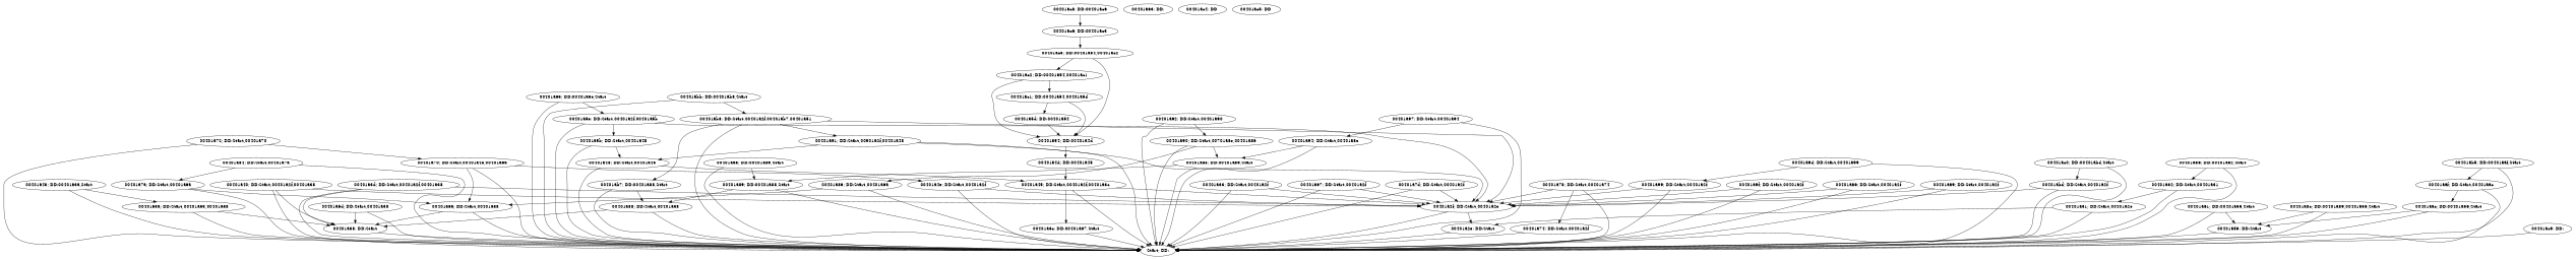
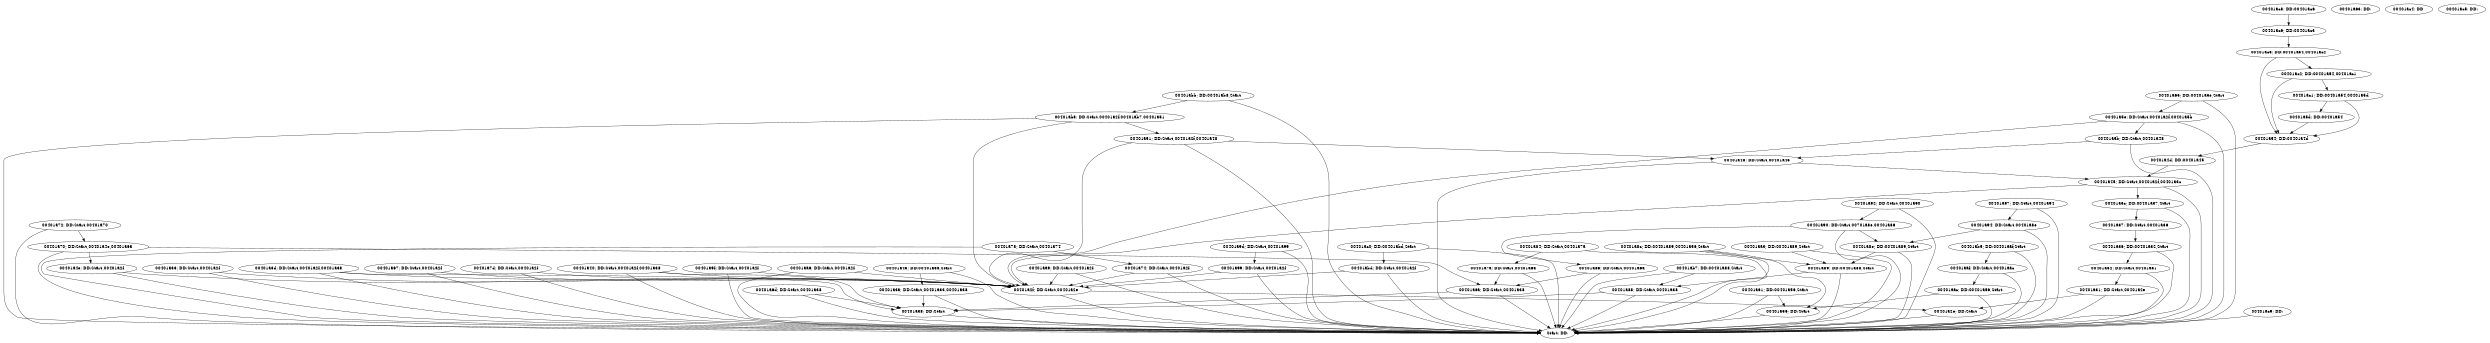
  digraph {
    n1 [label="Start; DD:"]
    n2 [label="00401a2e; DD:Start"]
    n3 [label="00401a2f; DD:Start,00401a2e"]
    n4 [label="00401a31; DD:Start,00401a2e"]
    n5 [label="00401a32; DD:Start,00401a31"]
    n6 [label="00401a33; DD:Start,00401a2f"]
    n7 [label="00401a36; DD:00401a32,Start"]
+   n8 [label="00401a37; DD:Start,00401a36"]
    n9 [label="00401a38; DD:Start"]
    n10 [label="00401a3a; DD:Start,00401a33,00401a38"]
    n11 [label="00401a3c; DD:00401a37,Start"]
    n12 [label="00401a3d; DD:Start,00401a2f,00401a38"]
    n13 [label="00401a40; DD:Start,00401a2f,00401a38"]
    n14 [label="00401a43; DD:00401a3a,Start"]
    n15 [label="00401a45; DD:Start,00401a2f,00401a3c"]
    n16 [label="00401a48; DD:Start,00401a45"]
    n17 [label="00401a4d; DD:00401a45"]
    n18 [label="00401a4e; DD:Start,00401a2f"]
-   n19 [label="00401a51; DD:Start,00501a2f,00401a48"]
+   n19 [label="00401a51; DD:Start,00401a2f,00401a48"]
    n20 [label="00401a54; DD:00401a4d"]
    n21 [label="00401a56; DD:Start"]
    n22 [label="00401a5b; DD:Start,00401a48"]
    n23 [label="00401a5d; DD:00401a54"]
    n24 [label="00401a5e; DD:Start,00401a2f,00401a5b"]
    n25 [label="00401a61; DD:00401a56,Start"]
    n26 [label="00401a63; DD:"]
    n27 [label="00401a65; DD:00401a5e,Start"]
    n28 [label="00401a67; DD:Start,00401a2f"]
    n29 [label="00401a6a; DD:Start,00401a38"]
    n30 [label="00401a6d; DD:Start,00401a38"]
    n31 [label="00401a70; DD:Start,00401a4e,00401a6a"]
    n32 [label="00401a72; DD:Start,00401a70"]
    n33 [label="00401a74; DD:Start,00401a2f"]
    n34 [label="00401a78; DD:Start,00401a74"]
    n35 [label="00401a7a; DD:Start,00401a6a"]
    n36 [label="00401a7d; DD:Start,00401a2f"]
    n37 [label="00401a84; DD:Start,00401a7a"]
    n38 [label="00401a86; DD:Start,00401a6a"]
    n39 [label="00401a88; DD:Start,00401a38"]
    n40 [label="00401a89; DD:00401a88,Start"]
    n41 [label="00401a8c; DD:00401a89,00401a56,Start"]
    n42 [label="00401a8e; DD:00401a89,Start"]
    n43 [label="00401a90; DD:Start,00701a8e,00401a86"]
    n44 [label="00401a92; DD:Start,00401a90"]
    n45 [label="00401a94; DD:Start,00401a8e"]
    n46 [label="00401a97; DD:Start,00401a94"]
    n47 [label="00401a99; DD:Start,00401a2f"]
    n48 [label="00401a9d; DD:Start,00401a99"]
    n49 [label="00401a9f; DD:Start,00401a2f"]
    n50 [label="00401aa3; DD:00401a89,Start"]
    n51 [label="00401aa6; DD:Start,00401a2f"]
    n52 [label="00401aa9; DD:Start,00401a2f"]
    n53 [label="00401aac; DD:00401a56,Start"]
    n54 [label="00401aaf; DD:Start,00401aac"]
    n55 [label="00401ab5; DD:00401aaf,Start"]
    n56 [label="00401ab7; DD:00401a88,Start"]
    n57 [label="00401ab8; DD:Start,00401a2f,00401ab7,00401a51"]
    n58 [label="00401abb; DD:00401ab8,Start"]
    n59 [label="00401abd; DD:Start,00401a2f"]
    n60 [label="00401ac0; DD:00401abd,Start"]
    n61 [label="00401ac1; DD:00401a54,00401a5d"]
    n62 [label="00401ac2; DD:00401a54,00401ac1"]
    n63 [label="00401ac3; DD:00401a54,00401ac2"]
    n64 [label="00401ac4; DD:"]
    n65 [label="00401ac5; DD:"]
    n66 [label="00401ac6; DD:00401ac3"]
    n67 [label="00401ac8; DD:00401ac6"]
    n68 [label="00401ac9; DD:"]
    n2 -> n1
    n3 -> n1
    n3 -> n2
    n4 -> n1
    n4 -> n2
    n5 -> n1
    n5 -> n4
    n6 -> n1
    n6 -> n3
    n7 -> n1
    n7 -> n5
+   n8 -> n7
    n9 -> n1
    n10 -> n1
    n10 -> n9
    n11 -> n1
+   n11 -> n8
    n12 -> n1
    n12 -> n3
    n12 -> n9
    n13 -> n1
    n13 -> n3
    n13 -> n9
    n14 -> n1
    n14 -> n10
    n15 -> n1
    n15 -> n3
    n15 -> n11
    n16 -> n1
    n16 -> n15
    n17 -> n15
    n18 -> n1
    n18 -> n3
    n19 -> n1
    n19 -> n3
    n19 -> n16
    n20 -> n17
    n21 -> n1
    n22 -> n1
    n22 -> n16
    n23 -> n20
    n24 -> n1
    n24 -> n3
    n24 -> n22
    n25 -> n1
    n25 -> n21
    n27 -> n1
    n27 -> n24
    n28 -> n1
    n28 -> n3
    n29 -> n1
    n29 -> n9
    n30 -> n1
    n30 -> n9
    n31 -> n1
    n31 -> n18
    n31 -> n29
    n32 -> n1
    n32 -> n31
    n33 -> n1
-   n34 -> n3
+   n33 -> n3
    n34 -> n1
    n34 -> n33
    n35 -> n1
    n35 -> n29
    n36 -> n1
    n36 -> n3
    n37 -> n1
    n37 -> n35
    n38 -> n1
    n38 -> n29
    n39 -> n1
    n39 -> n9
    n40 -> n1
    n40 -> n39
    n41 -> n1
    n41 -> n21
+   n41 -> n40
    n42 -> n1
    n42 -> n40
    n43 -> n1
    n43 -> n38
    n43 -> n42
    n44 -> n1
    n44 -> n43
    n45 -> n1
    n45 -> n42
    n46 -> n1
    n46 -> n45
    n47 -> n1
    n47 -> n3
    n48 -> n1
    n48 -> n47
    n49 -> n1
    n49 -> n3
    n50 -> n1
    n50 -> n40
    n51 -> n1
    n51 -> n3
    n52 -> n1
    n52 -> n3
    n53 -> n1
    n53 -> n21
    n54 -> n1
    n54 -> n53
    n55 -> n1
    n55 -> n54
    n56 -> n1
    n56 -> n39
    n57 -> n1
    n57 -> n3
    n57 -> n19
-   n57 -> n56
    n58 -> n1
    n58 -> n57
    n59 -> n1
    n59 -> n3
    n60 -> n1
    n60 -> n59
    n61 -> n20
    n61 -> n23
    n62 -> n20
    n62 -> n61
    n63 -> n20
    n63 -> n62
    n66 -> n63
    n67 -> n66
    n68 -> n1
  }
